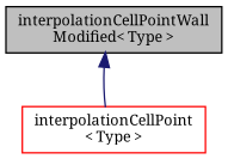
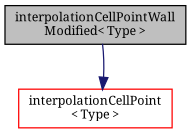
  digraph {
    fontname="Noto Serif"
    node [fontname="Noto Serif" fontsize=10 shape=record]
    n1 [color=black fillcolor=grey75 fontcolor=black height=0.2 label="interpolationCellPointWall\lModified\< Type \>" style=filled width=0.4]
    n2 [color=red height=0.2 label="interpolationCellPoint\l\< Type \>" width=0.4]
-   n1 -> n2 [color=midnightblue dir=back fontname="Noto Serif" fontsize=10 labelfontname=FreeSans labelfontsize=10 style=solid]
+   n2 -> n1 [color=midnightblue dir=back fontname="Noto Serif" fontsize=10 labelfontname=FreeSans labelfontsize=10 style=solid]
  }
